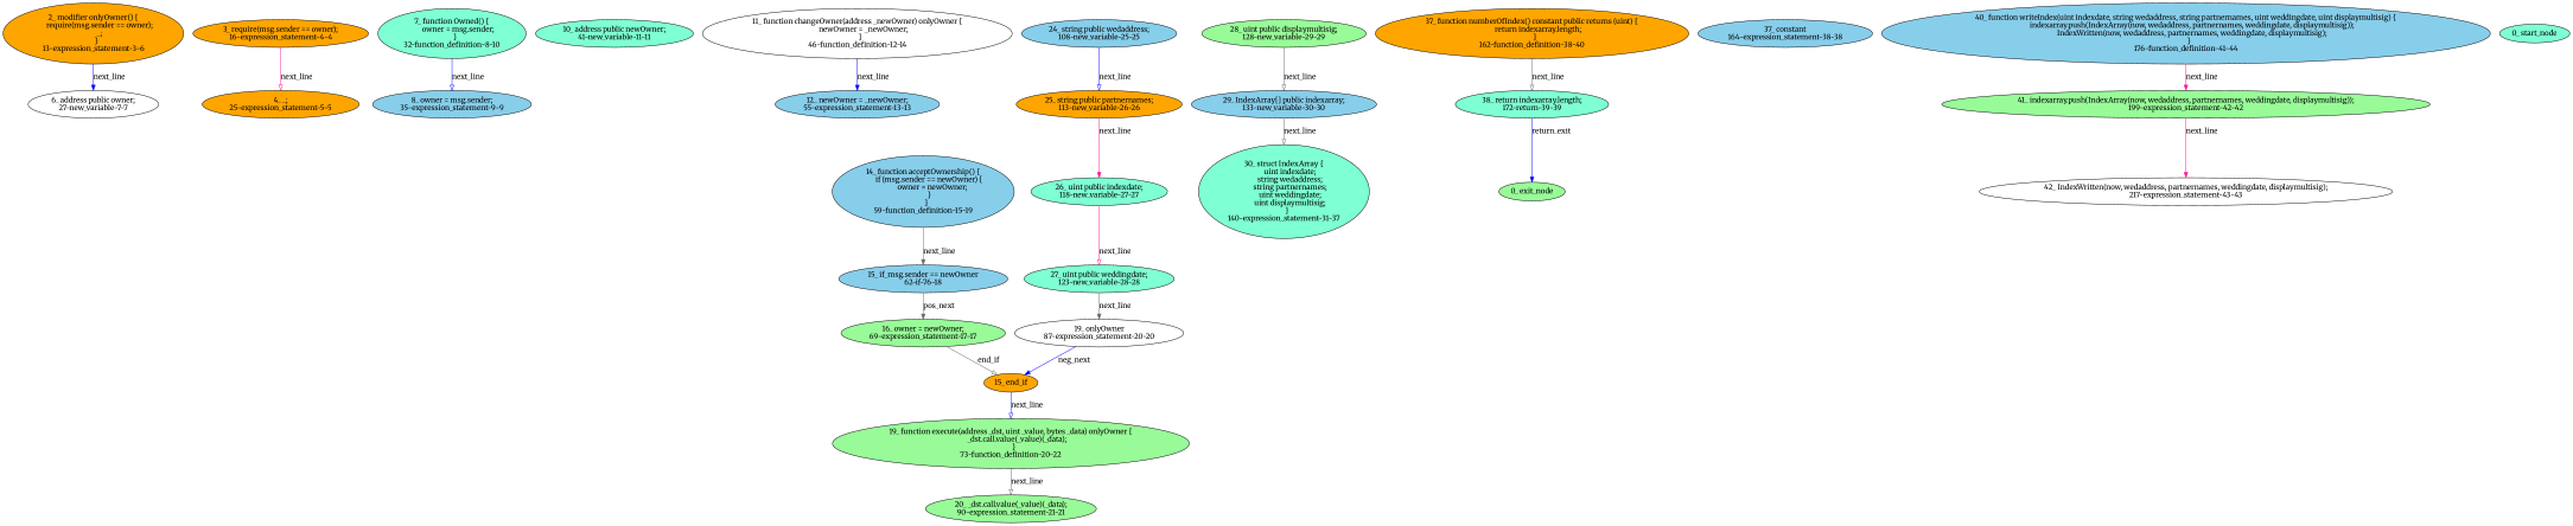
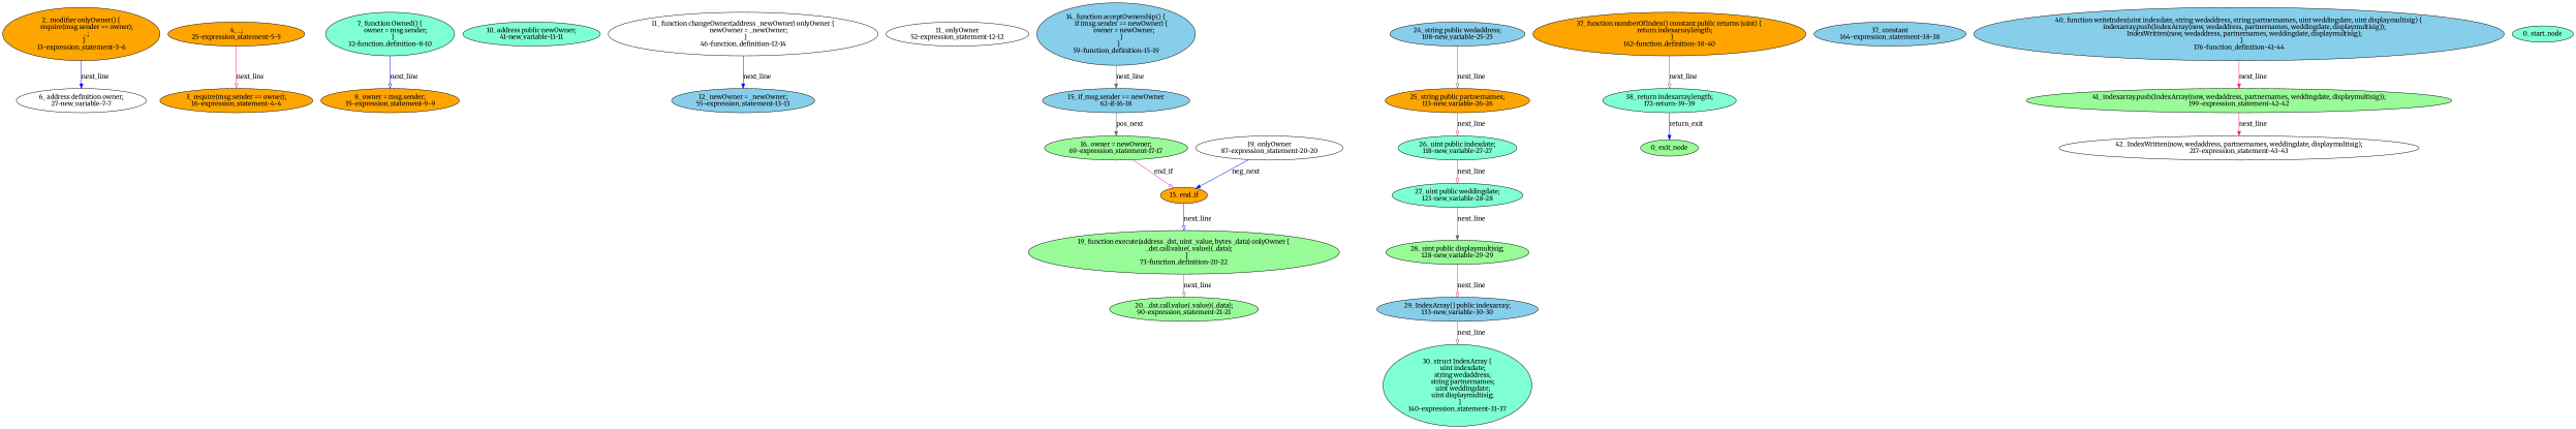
  digraph {
    fontname=Merriweather
    node [fillcolor=orange fontname=Merriweather style=filled type_label=expression_statement]
    edge [arrowhead=normal color=deeppink controlflow_type=next_line edge_type=CFG_edge fontname=Merriweather]
    n1 [label="2_ modifier onlyOwner() {\n        require(msg.sender == owner);\n        _;\n    }\n13-expression_statement-3-6"]
-   n2 [fillcolor=white label="6_ address public owner;\n27-new_variable-7-7" type_label=new_variable]
+   n2 [fillcolor=white label="6_ address definition owner;\n27-new_variable-7-7" type_label=new_variable]
    n3 [label="3_ require(msg.sender == owner);\n16-expression_statement-4-4"]
    n4 [label="4_ _;\n25-expression_statement-5-5"]
    n5 [fillcolor=aquamarine label="7_ function Owned() {\n        owner = msg.sender;\n    }\n32-function_definition-8-10" method="Owned()" type_label=function_definition]
-   n6 [fillcolor=skyblue label="8_ owner = msg.sender;\n35-expression_statement-9-9" method="Owned()"]
+   n6 [label="8_ owner = msg.sender;\n35-expression_statement-9-9" method="Owned()"]
    n7 [fillcolor=aquamarine label="10_ address public newOwner;\n41-new_variable-11-11" type_label=new_variable]
    n8 [fillcolor=white label="11_ function changeOwner(address _newOwner) onlyOwner {\n        newOwner = _newOwner;\n    }\n46-function_definition-12-14" method="changeOwner(address _newOwner)" type_label=function_definition]
    n9 [fillcolor=skyblue label="12_ newOwner = _newOwner;\n55-expression_statement-13-13" method="changeOwner(address _newOwner)"]
+   n10 [fillcolor=white label="11_ onlyOwner\n52-expression_statement-12-12" method="changeOwner(address _newOwner)"]
    n11 [fillcolor=skyblue label="14_ function acceptOwnership() {\n        if (msg.sender == newOwner) {\n            owner = newOwner;\n        }\n    }\n59-function_definition-15-19" method="acceptOwnership()" type_label=function_definition]
-   n12 [fillcolor=skyblue label="15_ if_msg.sender == newOwner\n62-if-76-18" method="acceptOwnership()" type_label=if]
+   n12 [fillcolor=skyblue label="15_ if_msg.sender == newOwner\n62-if-16-18" method="acceptOwnership()" type_label=if]
    n13 [fillcolor=palegreen label="16_ owner = newOwner;\n69-expression_statement-17-17" method="acceptOwnership()"]
    n14 [label="15_ end_if" method="acceptOwnership()" type_label=end_if]
    n15 [fillcolor=palegreen label="19_ function execute(address _dst, uint _value, bytes _data) onlyOwner {\n        _dst.call.value(_value)(_data);\n    }\n73-function_definition-20-22" method="execute(address _dst,uint _value,bytes _data)" type_label=function_definition]
    n16 [fillcolor=palegreen label="20_ _dst.call.value(_value)(_data);\n90-expression_statement-21-21" method="execute(address _dst,uint _value,bytes _data)"]
    n17 [fillcolor=white label="19_ onlyOwner\n87-expression_statement-20-20" method="execute(address _dst,uint _value,bytes _data)"]
    n18 [fillcolor=skyblue label="24_ string public wedaddress;\n108-new_variable-25-25" type_label=new_variable]
    n19 [label="25_ string public partnernames;\n113-new_variable-26-26" type_label=new_variable]
    n20 [fillcolor=aquamarine label="26_ uint public indexdate;\n118-new_variable-27-27" type_label=new_variable]
    n21 [fillcolor=aquamarine label="27_ uint public weddingdate;\n123-new_variable-28-28" type_label=new_variable]
    n22 [fillcolor=palegreen label="28_ uint public displaymultisig;\n128-new_variable-29-29" type_label=new_variable]
    n23 [fillcolor=skyblue label="29_ IndexArray[] public indexarray;\n133-new_variable-30-30" type_label=new_variable]
    n24 [fillcolor=aquamarine label="30_ struct IndexArray {\n        uint indexdate;\n        string wedaddress;\n        string partnernames;\n        uint weddingdate;\n        uint displaymultisig;\n    }\n140-expression_statement-31-37" method="IndexArray()"]
    n25 [label="37_ function numberOfIndex() constant public returns (uint) {\n        return indexarray.length;\n    }\n162-function_definition-38-40" method="numberOfIndex()" type_label=function_definition]
    n26 [fillcolor=aquamarine label="38_ return indexarray.length;\n172-return-39-39" method="numberOfIndex()" type_label=return]
    n27 [fillcolor=palegreen label="0_ exit_node" type_label=exit]
    n28 [fillcolor=skyblue label="37_ constant\n164-expression_statement-38-38" method="numberOfIndex()"]
    n29 [fillcolor=skyblue label="40_ function writeIndex(uint indexdate, string wedaddress, string partnernames, uint weddingdate, uint displaymultisig) {\n        indexarray.push(IndexArray(now, wedaddress, partnernames, weddingdate, displaymultisig));\n        IndexWritten(now, wedaddress, partnernames, weddingdate, displaymultisig);\n    }\n176-function_definition-41-44" method="writeIndex(uint indexdate,string wedaddress,string partnernames,uint weddingdate,uint displaymultisig)" type_label=function_definition]
    n30 [fillcolor=palegreen label="41_ indexarray.push(IndexArray(now, wedaddress, partnernames, weddingdate, displaymultisig));\n199-expression_statement-42-42" method="writeIndex(uint indexdate,string wedaddress,string partnernames,uint weddingdate,uint displaymultisig)"]
    n31 [fillcolor=white label="42_ IndexWritten(now, wedaddress, partnernames, weddingdate, displaymultisig);\n217-expression_statement-43-43" method="writeIndex(uint indexdate,string wedaddress,string partnernames,uint weddingdate,uint displaymultisig)"]
    n32 [fillcolor=aquamarine label="0_ start_node" type_label=start]
    n1 -> n2 [color=blue label=next_line]
-   n3 -> n4 [arrowhead=onormal label=next_line]
+   n4 -> n3 [arrowhead=onormal label=next_line]
    n5 -> n6 [arrowhead=onormal color=blue label=next_line]
    n8 -> n9 [color=blue label=next_line]
    n11 -> n12 [color=gray40 label=next_line]
    n12 -> n13 [color=gray40 controlflow_type=pos_next label=pos_next]
-   n13 -> n14 [arrowhead=onormal color=gray40 controlflow_type=end_if label=end_if]
+   n13 -> n14 [arrowhead=onormal controlflow_type=end_if label=end_if]
    n14 -> n15 [arrowhead=onormal color=blue label=next_line]
    n15 -> n16 [arrowhead=onormal color=gray40 label=next_line]
    n17 -> n14 [color=blue controlflow_type=neg_next label=neg_next]
-   n18 -> n19 [arrowhead=onormal color=blue label=next_line]
-   n19 -> n20 [label=next_line]
+   n18 -> n19 [arrowhead=onormal color=gray40 label=next_line]
+   n19 -> n20 [arrowhead=onormal label=next_line]
    n20 -> n21 [arrowhead=onormal label=next_line]
-   n21 -> n17 [color=gray40 label=next_line]
-   n22 -> n23 [arrowhead=onormal color=gray40 label=next_line]
+   n21 -> n22 [color=gray40 label=next_line]
+   n22 -> n23 [arrowhead=onormal label=next_line]
    n23 -> n24 [arrowhead=onormal color=gray40 label=next_line]
    n25 -> n26 [arrowhead=onormal color=gray40 label=next_line]
    n26 -> n27 [color=blue controlflow_type=return_exit label=return_exit]
    n29 -> n30 [label=next_line]
    n30 -> n31 [label=next_line]
  }
